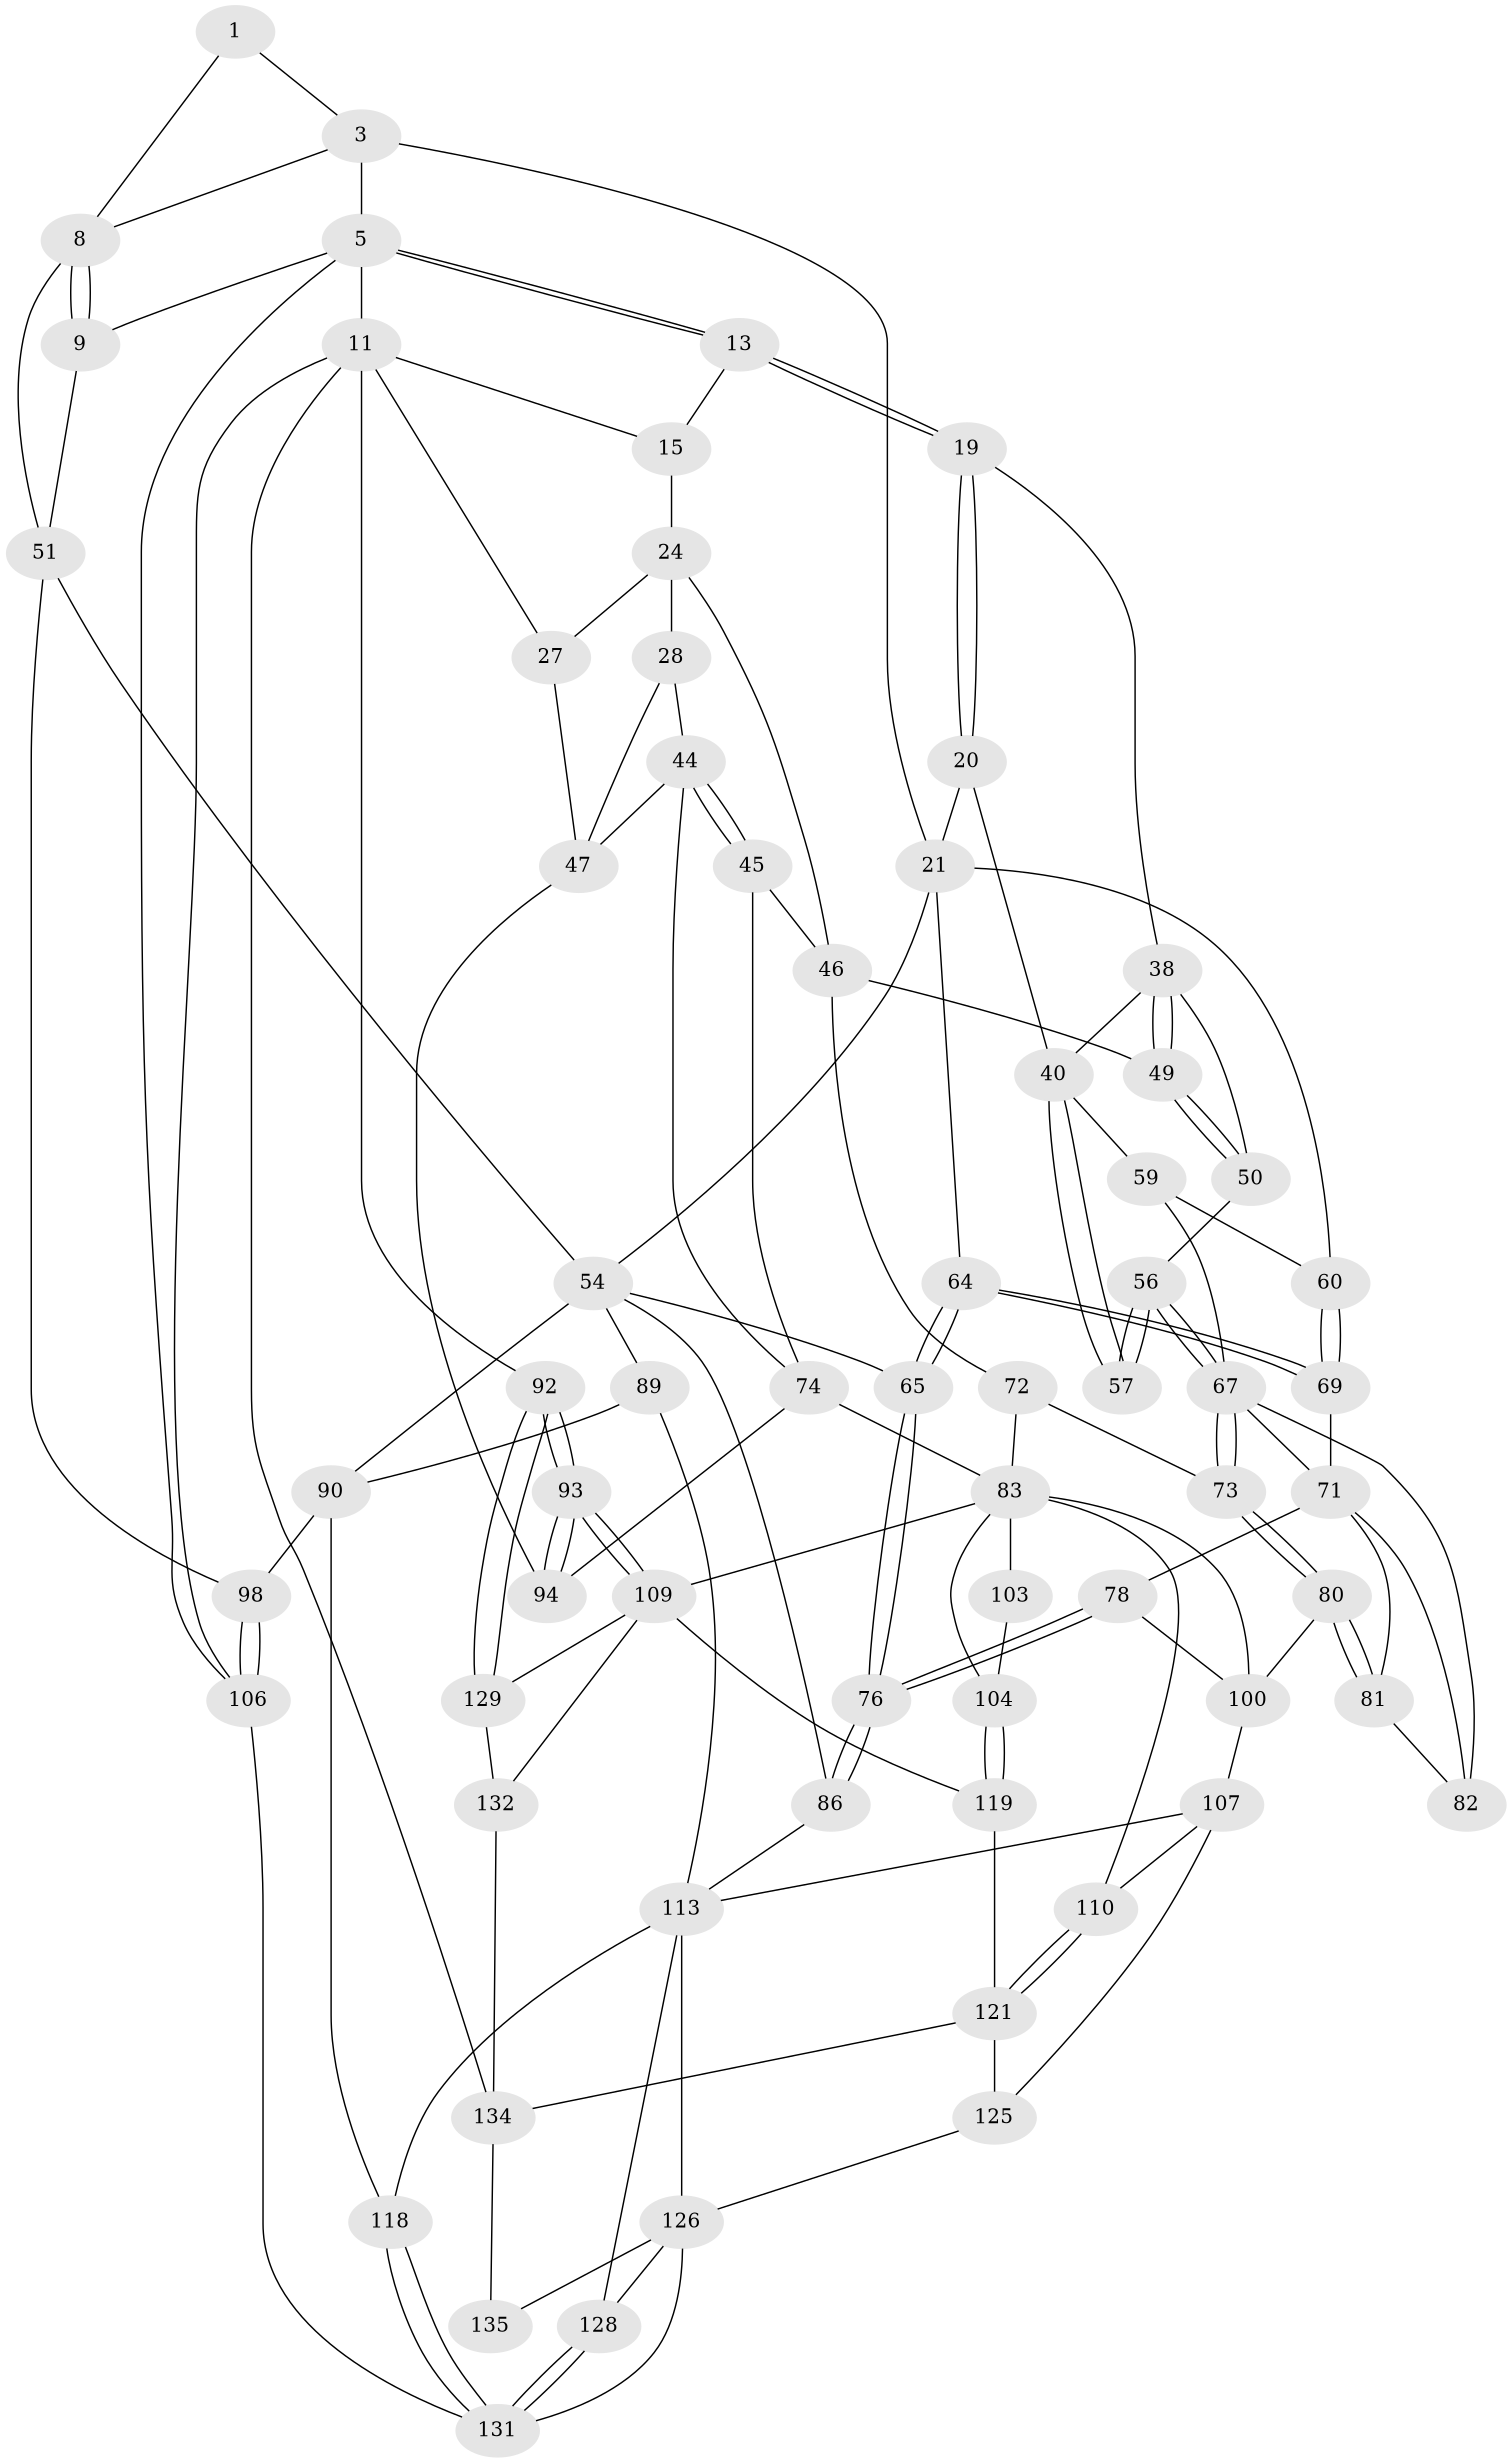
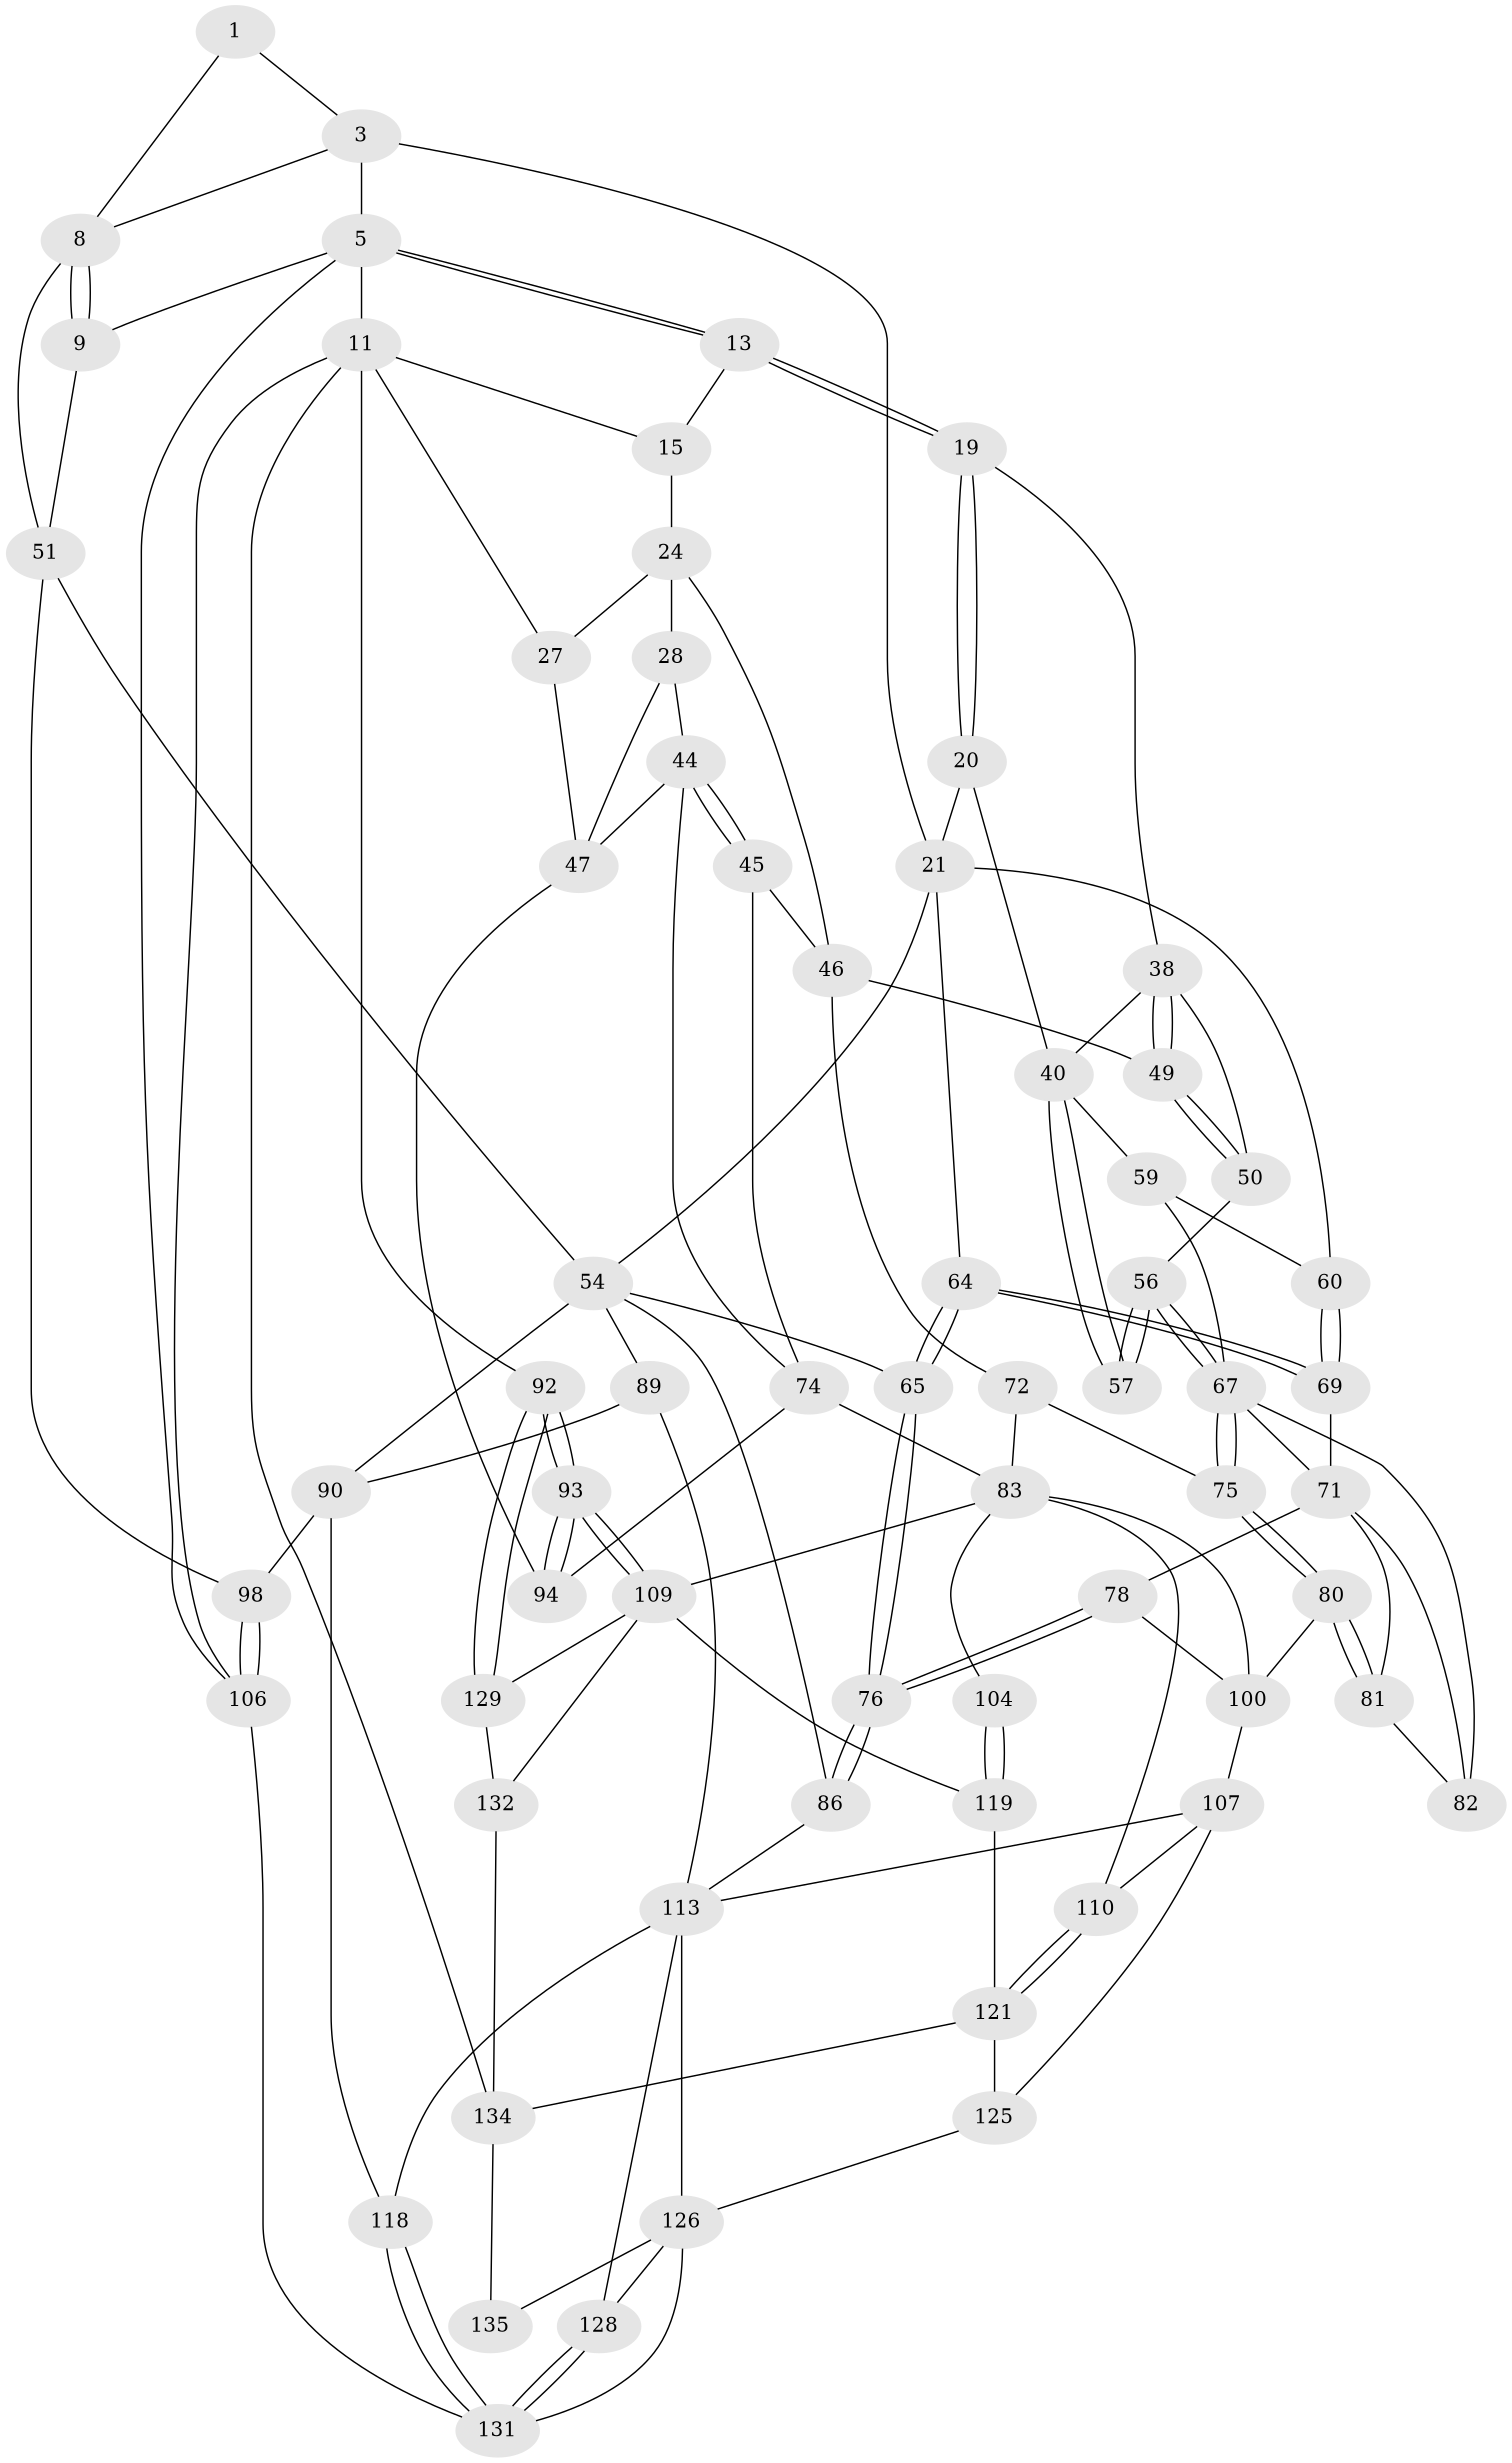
  graph {
    node [color=gray90 style=filled]
    1 [super="+2+7"]
    3 [super="+4+33"]
    8 [super="+34"]
    5 [super="+6"]
    21 [super="+53+22"]
    9
    51 [super="+52"]
    11 [super="+12"]
    13 [super="+14"]
    106
    54 [super="+66+55"]
    60
    64
    15 [super="+16"]
    27
    92
    134 [super="+136"]
    19 [super="+23"]
    131 [super="+138"]
    98
    24 [super="+25+30"]
    47 [super="+62"]
    93
    129
    135
    20
    38 [super="+39"]
    28 [super="+43+29"]
    46 [super="+48"]
    40 [super="+41"]
    49
    50
    57
    59
    65
    86 [super="+87"]
    89
    90 [super="+97"]
    69
    44 [super="+63"]
    72
    94
    45
    74 [super="+95+75"]
    56
    67 [super="+68"]
    83 [super="+96+84"]
-   73
+   73 [label=75]
    n49 [label=76]
    113 [super="+114"]
    118
    71 [super="+76"]
    82
    78
    81
    80
    100 [super="+101"]
-   103
    104
    109 [super="+122"]
    110
    107 [super="+111+108"]
    119 [super="+120"]
    132
    121 [super="+124"]
    125
    126 [super="+130+127"]
    128
    1 -- 3
    1 -- 8
    3 -- 8
    3 -- 5
    3 -- 21 [weight=2]
    8 -- 9
    8 -- 9
    8 -- 51
    5 -- 9
    5 -- 11
    5 -- 13
    5 -- 13
    5 -- 106
    21 -- 54
    21 -- 60
    21 -- 64
    9 -- 51
    51 -- 54
    51 -- 98
    11 -- 106
    11 -- 15
    11 -- 27
    11 -- 92
    11 -- 134
    13 -- 15
    13 -- 19 [weight=2]
    13 -- 19
    106 -- 131
    54 -- 65
    54 -- 86
    54 -- 89
    54 -- 90
    60 -- 69
    60 -- 69
    64 -- 65
    64 -- 65
    64 -- 69
    64 -- 69
    15 -- 24 [weight=3]
    27 -- 47
    92 -- 93
    92 -- 93
    92 -- 129
    92 -- 129
    134 -- 135
    19 -- 20
    19 -- 20
    19 -- 38
    98 -- 106
    98 -- 106
    24 -- 27
    24 -- 28 [weight=3]
    24 -- 46
    47 -- 94
    93 -- 94
    93 -- 94
    93 -- 109
    93 -- 109
    129 -- 132
    20 -- 21
    20 -- 40
    38 -- 40
    38 -- 49
    38 -- 49
    38 -- 50
    28 -- 47
    28 -- 44
    46 -- 49
    46 -- 72
    40 -- 57 [weight=2]
    40 -- 57
    40 -- 59
    49 -- 50
    49 -- 50
    50 -- 56
    59 -- 60
    59 -- 67
    65 -- n49
    65 -- n49
    86 -- 113
    89 -- 90
    89 -- 113
    90 -- 98
    90 -- 118
    69 -- 71
    44 -- 47
    44 -- 45
    44 -- 45
    44 -- 74
    72 -- 83
    72 -- 73
    45 -- 46
    45 -- 74
    74 -- 94
    74 -- 83 [weight=2]
    56 -- 57
    56 -- 57
    56 -- 67
    56 -- 67
    67 -- 73
    67 -- 73
    67 -- 71
    67 -- 82
    83 -- 100
-   83 -- 103 [weight=2]
    83 -- 104
    83 -- 109
    83 -- 110
    73 -- 80
    73 -- 80
    n49 -- 86
    n49 -- 86
    113 -- 118
    113 -- 126
    113 -- 128
    118 -- 131
    118 -- 131
    71 -- 82
    71 -- 78
    71 -- 81
    78 -- n49
    78 -- n49
    78 -- 100
    81 -- 82
    80 -- 81
    80 -- 81
    80 -- 100
    100 -- 107
-   103 -- 104
    104 -- 119
    104 -- 119
    109 -- 129
    109 -- 119
    109 -- 132
    110 -- 121
    110 -- 121
    107 -- 113 [weight=2]
    107 -- 110
    107 -- 125
    119 -- 121 [weight=2]
    132 -- 134
    121 -- 134
    121 -- 125
    125 -- 126
    126 -- 131
    126 -- 135 [weight=2]
    126 -- 128
    128 -- 131
    128 -- 131
  }
